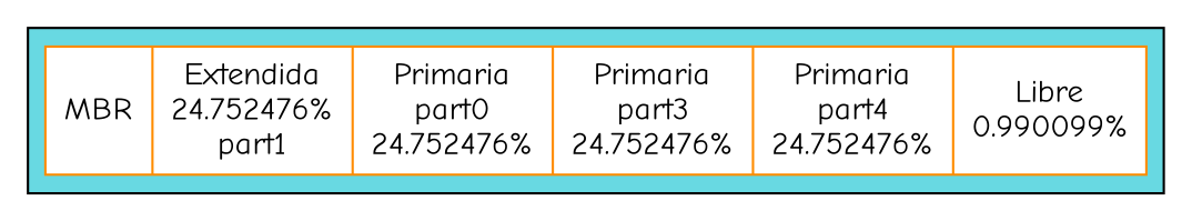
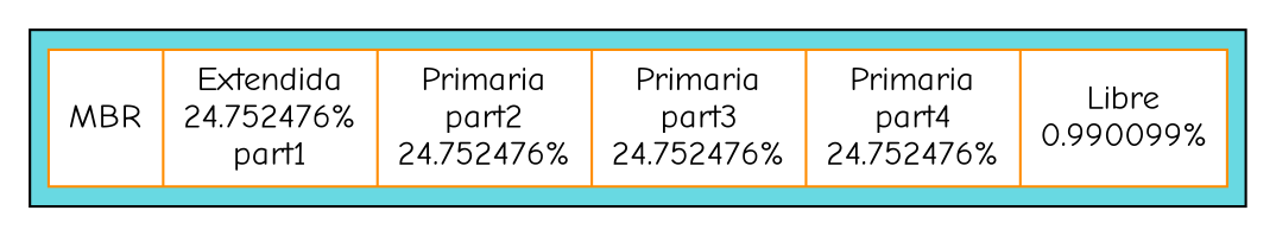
  digraph {
    fontname="Comic Neue"
-   n1 [label="MBR|Extendida\n24.752476%\npart1|Primaria\npart0\n24.752476%|Primaria\npart3\n24.752476%|Primaria\npart4\n24.752476%|Libre\n0.990099%" shape=record style=filled fillcolor=white color=darkorange fontname="Comic Neue"]
+   n1 [label="MBR|Extendida\n24.752476%\npart1|Primaria\npart2\n24.752476%|Primaria\npart3\n24.752476%|Primaria\npart4\n24.752476%|Libre\n0.990099%" shape=record style=filled fillcolor=white color=darkorange fontname="Comic Neue"]
    subgraph cluster_1 {
      bgcolor="#68d9e2"
      n1
    }
  }
